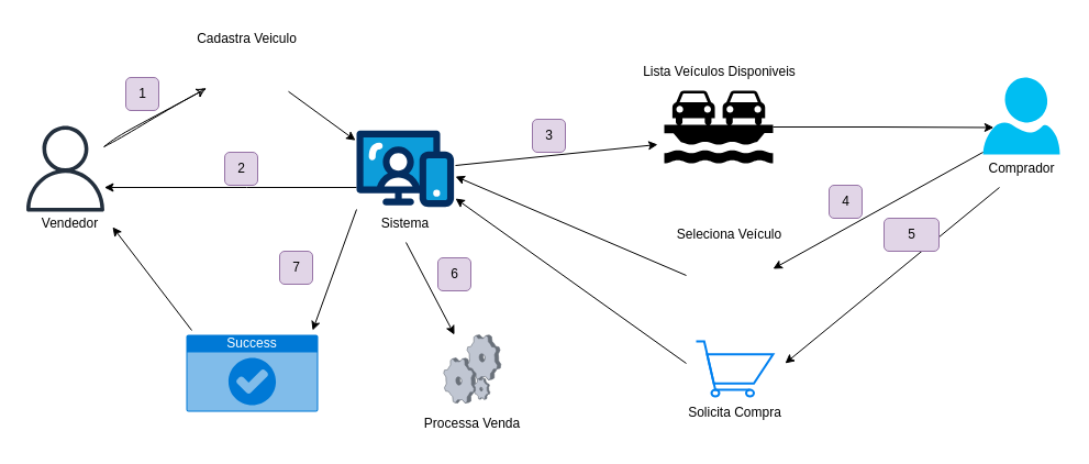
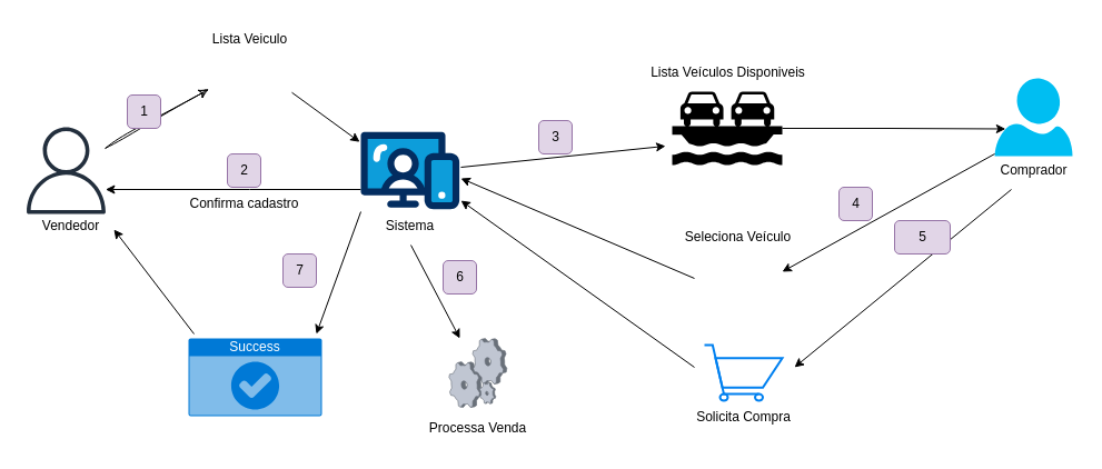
  <mxCell id="0" />
  <mxCell id="1" parent="0" />
  <mxCell id="2" value="" style="outlineConnect=0;fontColor=#232F3E;gradientColor=none;fillColor=#232F3D;strokeColor=none;dashed=0;verticalLabelPosition=bottom;verticalAlign=top;align=center;html=1;fontSize=12;fontStyle=0;aspect=fixed;pointerEvents=1;shape=mxgraph.aws4.user;" vertex="1" parent="1"><mxGeometry x="20" y="114" width="78" height="78" as="geometry" /></mxCell>
  <mxCell id="3" value="Vendedor" style="text;html=1;align=center;verticalAlign=middle;resizable=0;points=[];autosize=1;strokeColor=none;fillColor=none;" vertex="1" parent="1"><mxGeometry x="28" y="188" width="70" height="30" as="geometry" /></mxCell>
  <mxCell id="4" value="" style="shape=image;html=1;verticalAlign=top;verticalLabelPosition=bottom;labelBackgroundColor=#ffffff;imageAspect=0;aspect=fixed;image=https://cdn4.iconfinder.com/data/icons/transportation-and-vehicle/128/Transportation_And_Vehicle_3-03-128.png;" vertex="1" parent="1"><mxGeometry x="184" y="32" width="78" height="78" as="geometry" /></mxCell>
  <mxCell id="5" value="" style="endArrow=classic;html=1;rounded=0;entryX=0.038;entryY=0.615;entryDx=0;entryDy=0;entryPerimeter=0;sketch=1;curveFitting=1;jiggle=2;" edge="1" parent="1" source="2" target="4"><mxGeometry width="50" height="50" relative="1" as="geometry"><mxPoint x="94" y="138" as="sourcePoint" /><mxPoint x="154" y="88" as="targetPoint" /></mxGeometry></mxCell>
  <mxCell id="6" style="edgeStyle=orthogonalEdgeStyle;rounded=0;orthogonalLoop=1;jettySize=auto;html=1;" edge="1" parent="1" source="7" target="2"><mxGeometry relative="1" as="geometry"><Array as="points"><mxPoint x="224" y="170" /><mxPoint x="224" y="170" /></Array></mxGeometry></mxCell>
  <mxCell id="7" value="" style="verticalLabelPosition=bottom;aspect=fixed;html=1;shape=mxgraph.salesforce.web;" vertex="1" parent="1"><mxGeometry x="324" y="118" width="88.61" height="70" as="geometry" /></mxCell>
- <mxCell id="8" value="Cadastra Veiculo" style="text;html=1;align=center;verticalAlign=middle;resizable=0;points=[];autosize=1;strokeColor=none;fillColor=none;" vertex="1" parent="1"><mxGeometry x="169" y="20" width="110" height="30" as="geometry" /></mxCell>
+ <mxCell id="8" value="Lista Veiculo" style="text;html=1;align=center;verticalAlign=middle;resizable=0;points=[];autosize=1;strokeColor=none;fillColor=none;" vertex="1" parent="1"><mxGeometry x="169" y="20" width="110" height="30" as="geometry" /></mxCell>
  <mxCell id="9" value="" style="endArrow=classic;html=1;rounded=0;" edge="1" parent="1"><mxGeometry width="50" height="50" relative="1" as="geometry"><mxPoint x="262" y="82.75" as="sourcePoint" /><mxPoint x="323" y="127.25" as="targetPoint" /></mxGeometry></mxCell>
  <mxCell id="10" value="Sistema" style="text;html=1;align=center;verticalAlign=middle;resizable=0;points=[];autosize=1;strokeColor=none;fillColor=none;" vertex="1" parent="1"><mxGeometry x="333.31" y="188" width="70" height="30" as="geometry" /></mxCell>
- <mxCell id="11" value="1" style="text;html=1;align=center;verticalAlign=middle;resizable=0;points=[];autosize=1;strokeColor=#9673a6;fillColor=#e1d5e7;shadow=0;rounded=1;gradientColor=none;glass=0;" vertex="1" parent="1"><mxGeometry x="114" y="70" width="30" height="30" as="geometry" /></mxCell>
+ <mxCell id="11" value="1" style="text;html=1;align=center;verticalAlign=middle;resizable=0;points=[];autosize=1;strokeColor=#9673a6;fillColor=#e1d5e7;shadow=0;rounded=1;gradientColor=none;glass=0;" vertex="1" parent="1"><mxGeometry x="114" y="85" width="30" height="30" as="geometry" /></mxCell>
  <mxCell id="12" value="2" style="text;html=1;align=center;verticalAlign=middle;resizable=0;points=[];autosize=1;strokeColor=#9673a6;fillColor=#e1d5e7;shadow=0;rounded=1;gradientColor=none;glass=0;" vertex="1" parent="1"><mxGeometry x="204" y="138" width="30" height="30" as="geometry" /></mxCell>
+ <mxCell id="13" value="Confirma cadastro" style="text;html=1;align=center;verticalAlign=middle;resizable=0;points=[];autosize=1;strokeColor=none;fillColor=none;" vertex="1" parent="1"><mxGeometry x="159" y="168" width="120" height="30" as="geometry" /></mxCell>
  <mxCell id="14" value="" style="verticalLabelPosition=bottom;html=1;verticalAlign=top;align=center;strokeColor=none;fillColor=#00BEF2;shape=mxgraph.azure.user;" vertex="1" parent="1"><mxGeometry x="894" y="70" width="70" height="70" as="geometry" /></mxCell>
  <mxCell id="15" value="" style="endArrow=classic;html=1;rounded=0;entryX=0.003;entryY=0.433;entryDx=0;entryDy=0;entryPerimeter=0;" edge="1" parent="1"><mxGeometry width="50" height="50" relative="1" as="geometry"><mxPoint x="414" y="150" as="sourcePoint" /><mxPoint x="597.99" y="130.99" as="targetPoint" /></mxGeometry></mxCell>
  <mxCell id="16" value="3" style="text;html=1;align=center;verticalAlign=middle;resizable=0;points=[];autosize=1;strokeColor=#9673a6;fillColor=#e1d5e7;shadow=0;rounded=1;gradientColor=none;glass=0;" vertex="1" parent="1"><mxGeometry x="484" y="108" width="30" height="30" as="geometry" /></mxCell>
  <mxCell id="17" value="" style="shape=mxgraph.signs.transportation.vehicle_ferry;html=1;pointerEvents=1;fillColor=#000000;strokeColor=none;verticalLabelPosition=bottom;verticalAlign=top;align=center;" vertex="1" parent="1"><mxGeometry x="604" y="82" width="99" height="66" as="geometry" /></mxCell>
  <mxCell id="18" value="Lista Veículos Disponiveis" style="text;html=1;align=center;verticalAlign=middle;resizable=0;points=[];autosize=1;strokeColor=none;fillColor=none;" vertex="1" parent="1"><mxGeometry x="573.5" y="50" width="160" height="30" as="geometry" /></mxCell>
  <mxCell id="19" style="edgeStyle=orthogonalEdgeStyle;rounded=0;orthogonalLoop=1;jettySize=auto;html=1;entryX=0.14;entryY=0.65;entryDx=0;entryDy=0;entryPerimeter=0;" edge="1" parent="1" source="17" target="14"><mxGeometry relative="1" as="geometry" /></mxCell>
  <mxCell id="20" value="Comprador" style="text;html=1;align=center;verticalAlign=middle;resizable=0;points=[];autosize=1;strokeColor=none;fillColor=none;" vertex="1" parent="1"><mxGeometry x="889" y="138" width="80" height="30" as="geometry" /></mxCell>
  <mxCell id="21" value="" style="endArrow=classic;html=1;rounded=0;exitX=-0.05;exitY=0.2;exitDx=0;exitDy=0;exitPerimeter=0;" edge="1" parent="1"><mxGeometry width="50" height="50" relative="1" as="geometry"><mxPoint x="894" y="138" as="sourcePoint" /><mxPoint x="703" y="244" as="targetPoint" /></mxGeometry></mxCell>
  <mxCell id="22" value="4" style="text;html=1;align=center;verticalAlign=middle;resizable=0;points=[];autosize=1;strokeColor=#9673a6;fillColor=#e1d5e7;shadow=0;rounded=1;gradientColor=none;glass=0;" vertex="1" parent="1"><mxGeometry x="754" y="168" width="30" height="30" as="geometry" /></mxCell>
  <mxCell id="23" value="&lt;div&gt;Seleciona Veículo&lt;/div&gt;" style="text;html=1;align=center;verticalAlign=middle;resizable=0;points=[];autosize=1;strokeColor=none;fillColor=none;" vertex="1" parent="1"><mxGeometry x="603" y="198" width="120" height="30" as="geometry" /></mxCell>
  <mxCell id="24" value="" style="endArrow=classic;html=1;rounded=0;" edge="1" parent="1"><mxGeometry width="50" height="50" relative="1" as="geometry"><mxPoint x="624" y="250" as="sourcePoint" /><mxPoint x="414" y="160" as="targetPoint" /></mxGeometry></mxCell>
  <mxCell id="25" value="" style="shape=image;html=1;verticalAlign=top;verticalLabelPosition=bottom;labelBackgroundColor=#ffffff;imageAspect=0;aspect=fixed;image=https://cdn4.iconfinder.com/data/icons/transportation-and-vehicle/128/Transportation_And_Vehicle_3-03-128.png;" vertex="1" parent="1"><mxGeometry x="624" y="210" width="78" height="78" as="geometry" /></mxCell>
  <mxCell id="26" value="" style="html=1;verticalLabelPosition=bottom;align=center;labelBackgroundColor=#ffffff;verticalAlign=top;strokeWidth=2;strokeColor=#0080F0;shadow=0;dashed=0;shape=mxgraph.ios7.icons.shopping_cart;" vertex="1" parent="1"><mxGeometry x="633" y="310" width="70" height="50" as="geometry" /></mxCell>
  <mxCell id="27" value="" style="endArrow=classic;html=1;rounded=0;exitX=0.25;exitY=1.067;exitDx=0;exitDy=0;exitPerimeter=0;" edge="1" parent="1" source="20"><mxGeometry width="50" height="50" relative="1" as="geometry"><mxPoint x="924.5" y="182" as="sourcePoint" /><mxPoint x="714" y="330" as="targetPoint" /></mxGeometry></mxCell>
  <mxCell id="28" value="5" style="text;html=1;align=center;verticalAlign=middle;resizable=0;points=[];autosize=1;strokeColor=#9673a6;fillColor=#e1d5e7;shadow=0;rounded=1;gradientColor=none;glass=0;" vertex="1" parent="1"><mxGeometry x="804" y="198" width="50" height="30" as="geometry" /></mxCell>
  <mxCell id="29" value="Solicita Compra" style="text;html=1;align=center;verticalAlign=middle;resizable=0;points=[];autosize=1;strokeColor=none;fillColor=none;" vertex="1" parent="1"><mxGeometry x="613" y="360" width="110" height="30" as="geometry" /></mxCell>
  <mxCell id="30" value="" style="endArrow=classic;html=1;rounded=0;" edge="1" parent="1"><mxGeometry width="50" height="50" relative="1" as="geometry"><mxPoint x="624" y="330" as="sourcePoint" /><mxPoint x="414" y="180" as="targetPoint" /></mxGeometry></mxCell>
  <mxCell id="31" value="" style="verticalLabelPosition=bottom;sketch=0;aspect=fixed;html=1;verticalAlign=top;strokeColor=none;align=center;outlineConnect=0;shape=mxgraph.citrix.process;" vertex="1" parent="1"><mxGeometry x="403.31" y="304" width="52" height="62" as="geometry" /></mxCell>
  <mxCell id="32" value="" style="endArrow=classic;html=1;rounded=0;" edge="1" parent="1" target="31"><mxGeometry width="50" height="50" relative="1" as="geometry"><mxPoint x="369" y="220" as="sourcePoint" /><mxPoint x="374" y="248" as="targetPoint" /></mxGeometry></mxCell>
  <mxCell id="33" value="6" style="text;html=1;align=center;verticalAlign=middle;resizable=0;points=[];autosize=1;strokeColor=#9673a6;fillColor=#e1d5e7;shadow=0;rounded=1;gradientColor=none;glass=0;" vertex="1" parent="1"><mxGeometry x="398" y="234" width="30" height="30" as="geometry" /></mxCell>
  <mxCell id="34" value="Processa Venda" style="text;html=1;align=center;verticalAlign=middle;resizable=0;points=[];autosize=1;strokeColor=none;fillColor=none;" vertex="1" parent="1"><mxGeometry x="374" y="370" width="110" height="30" as="geometry" /></mxCell>
  <mxCell id="35" value="Success" style="html=1;whiteSpace=wrap;strokeColor=none;fillColor=#0079D6;labelPosition=center;verticalLabelPosition=middle;verticalAlign=top;align=center;fontSize=12;outlineConnect=0;spacingTop=-6;fontColor=#FFFFFF;sketch=0;shape=mxgraph.sitemap.success;" vertex="1" parent="1"><mxGeometry x="169" y="304" width="120" height="70" as="geometry" /></mxCell>
  <mxCell id="36" value="" style="endArrow=classic;html=1;rounded=0;" edge="1" parent="1"><mxGeometry width="50" height="50" relative="1" as="geometry"><mxPoint x="324" y="190" as="sourcePoint" /><mxPoint x="284" y="300" as="targetPoint" /></mxGeometry></mxCell>
  <mxCell id="37" value="7" style="text;html=1;align=center;verticalAlign=middle;resizable=0;points=[];autosize=1;strokeColor=#9673a6;fillColor=#e1d5e7;shadow=0;rounded=1;gradientColor=none;glass=0;" vertex="1" parent="1"><mxGeometry x="254" y="228" width="30" height="30" as="geometry" /></mxCell>
  <mxCell id="38" value="" style="endArrow=classic;html=1;rounded=0;entryX=1.057;entryY=0.6;entryDx=0;entryDy=0;entryPerimeter=0;" edge="1" parent="1" target="3"><mxGeometry width="50" height="50" relative="1" as="geometry"><mxPoint x="174" y="300" as="sourcePoint" /><mxPoint x="97" y="332" as="targetPoint" /></mxGeometry></mxCell>
